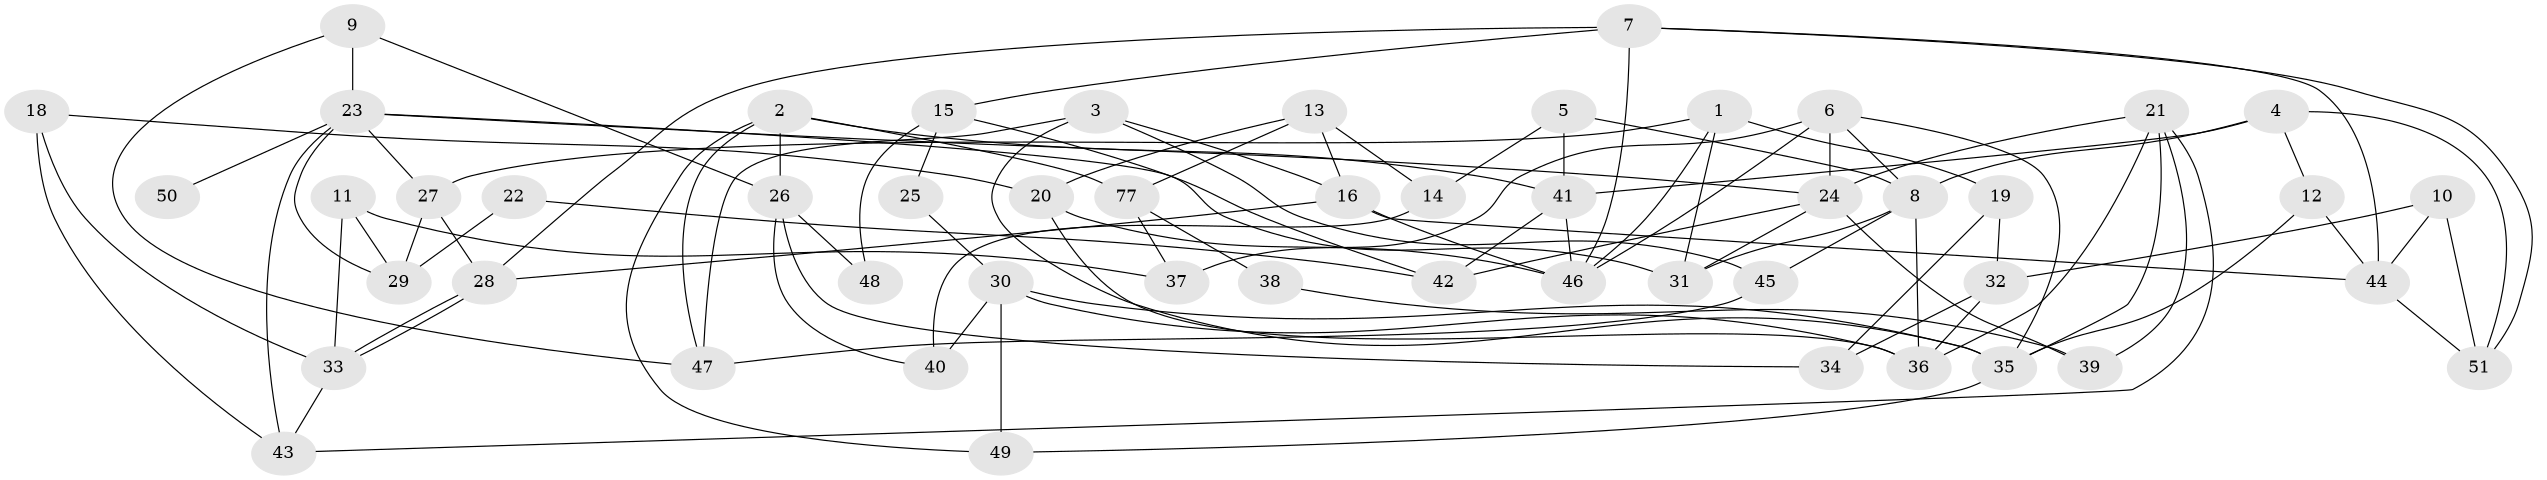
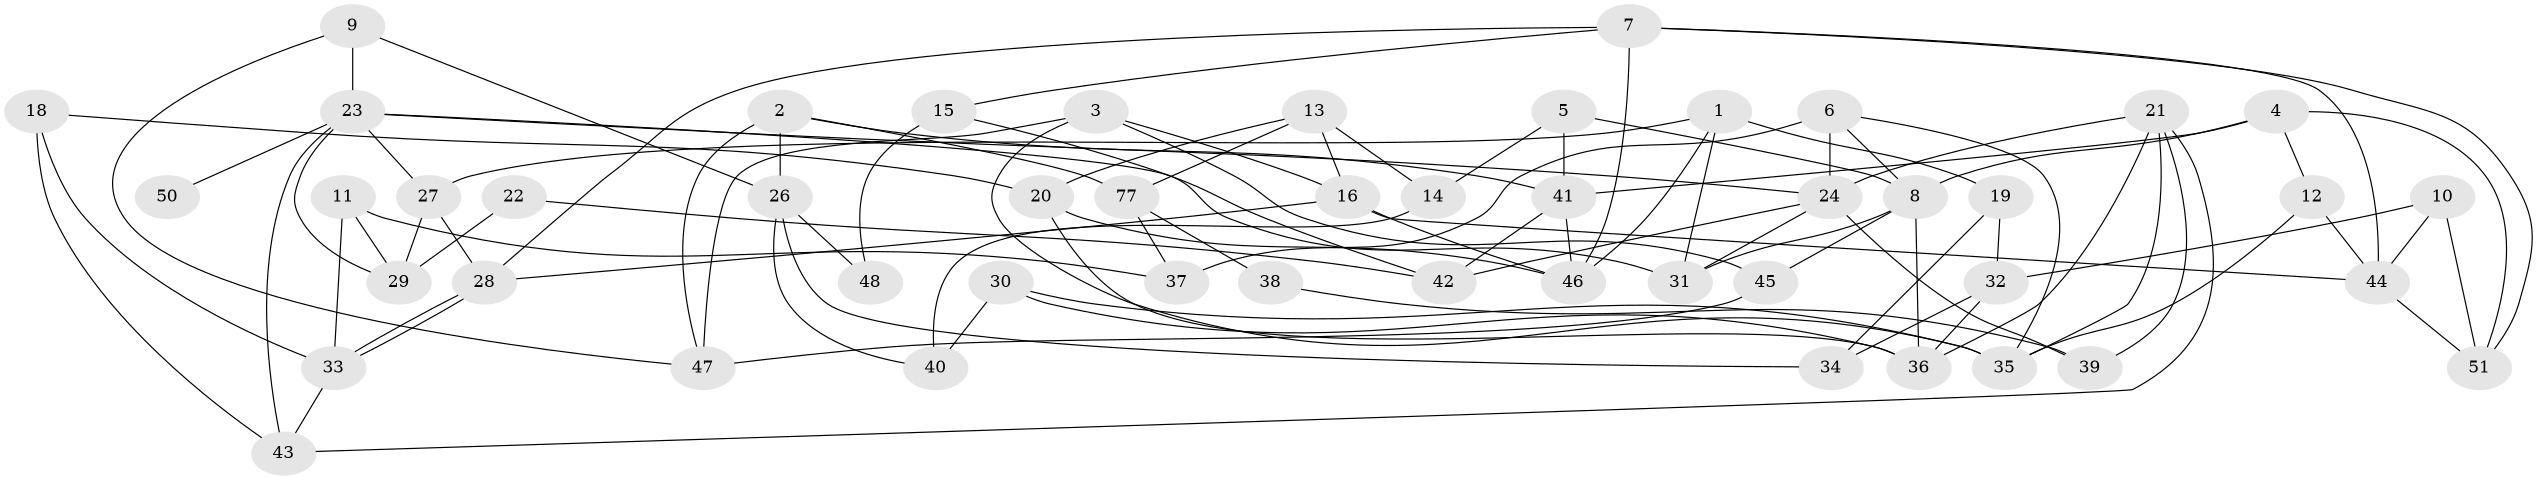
  graph {
    node [color=gray90 style=filled]
    1
    19
    27
    31
    46
    32
    34
    28
    29
    n10 [label=77]
    2
    26
    41
    47
-   49
    37
    38
    40
    48
    42
    3
    16
    35
    45
    44
    4
    8
    12
    51
    36
    5
    14
    6
    24
    39
    7
    15
-   25
    33
    9
    23
    43
    50
    10
    11
    13
    20
    30
    18
    21
    22
    1 -- 19
    1 -- 27
    1 -- 31
    1 -- 46
    19 -- 32
    19 -- 34
    27 -- 28
    27 -- 29
    32 -- 34
    32 -- 36
    28 -- 33
    28 -- 33
    n10 -- 37
    n10 -- 38
    2 -- n10
    2 -- 26
    2 -- 41
    2 -- 47
-   2 -- 49
    26 -- 34
    26 -- 40
    26 -- 48
    41 -- 46
    41 -- 42
    38 -- 39
    3 -- 47
    3 -- 16
    3 -- 35
    3 -- 45
    16 -- 46
    16 -- 28
    16 -- 44
-   35 -- 49
    45 -- 47
    44 -- 51
    4 -- 41
    4 -- 8
    4 -- 12
    4 -- 51
    8 -- 31
    8 -- 45
    8 -- 36
    12 -- 35
    12 -- 44
    5 -- 41
    5 -- 8
    5 -- 14
    14 -- 40
-   6 -- 46
    6 -- 37
    6 -- 35
    6 -- 8
    6 -- 24
    24 -- 31
    24 -- 42
    24 -- 39
    7 -- 46
    7 -- 28
    7 -- 44
    7 -- 51
    7 -- 15
    15 -- 48
    15 -- 42
-   15 -- 25
-   25 -- 30
    33 -- 43
    9 -- 26
    9 -- 47
    9 -- 23
    23 -- 27
    23 -- 31
    23 -- 29
    23 -- 24
    23 -- 43
    23 -- 50
    10 -- 32
    10 -- 44
    10 -- 51
    11 -- 29
    11 -- 37
    11 -- 33
    13 -- n10
    13 -- 16
    13 -- 14
    13 -- 20
    20 -- 46
    20 -- 36
-   30 -- 49
    30 -- 40
    30 -- 35
    30 -- 36
    18 -- 33
    18 -- 43
    18 -- 20
    21 -- 35
    21 -- 36
    21 -- 24
    21 -- 39
    21 -- 43
    22 -- 29
    22 -- 42
  }
